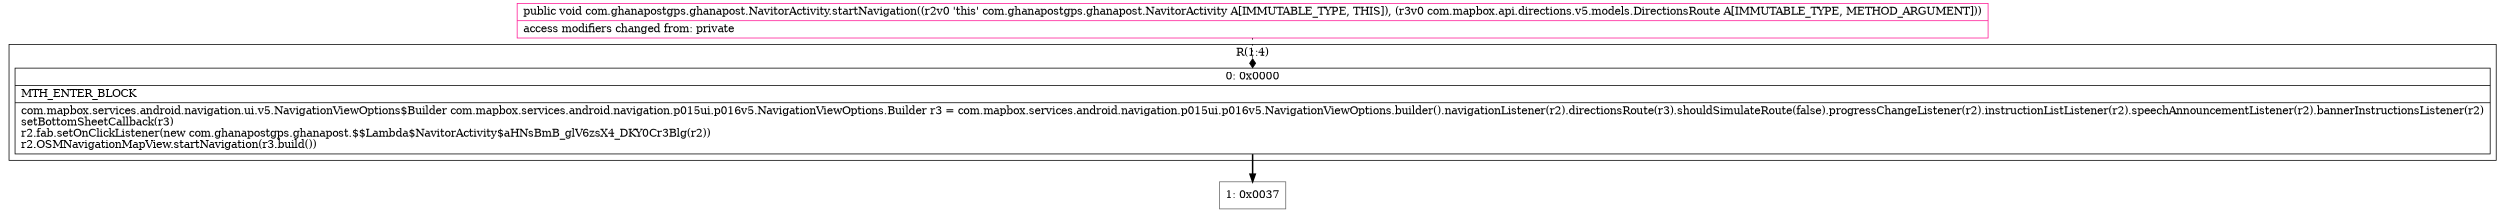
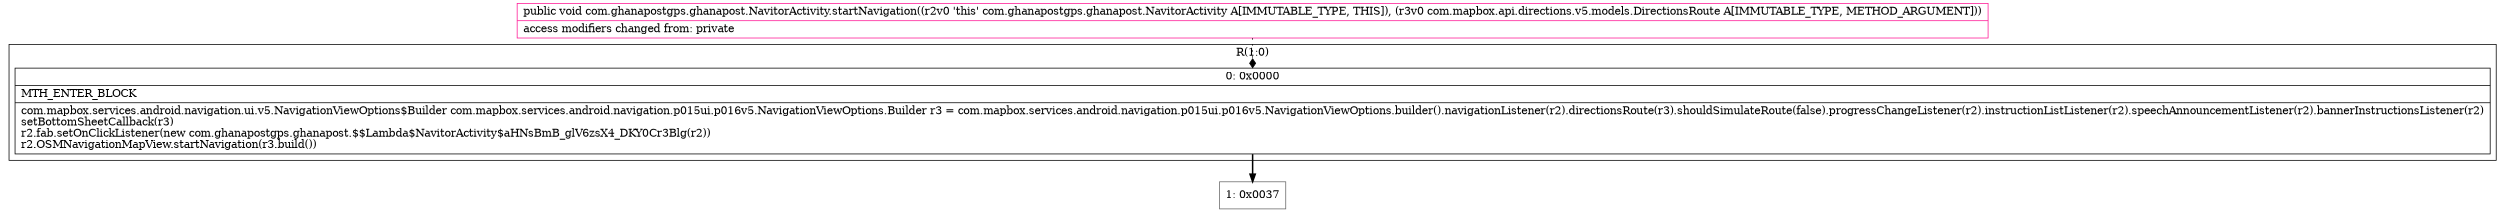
  digraph {
    node [shape=record]
    edge [color=black]
    n1 [color=black label="{0\:\ 0x0000|MTH_ENTER_BLOCK\l|com.mapbox.services.android.navigation.ui.v5.NavigationViewOptions$Builder com.mapbox.services.android.navigation.p015ui.p016v5.NavigationViewOptions.Builder r3 = com.mapbox.services.android.navigation.p015ui.p016v5.NavigationViewOptions.builder().navigationListener(r2).directionsRoute(r3).shouldSimulateRoute(false).progressChangeListener(r2).instructionListListener(r2).speechAnnouncementListener(r2).bannerInstructionsListener(r2)\lsetBottomSheetCallback(r3)\lr2.fab.setOnClickListener(new com.ghanapostgps.ghanapost.$$Lambda$NavitorActivity$aHNsBmB_glV6zsX4_DKY0Cr3Blg(r2))\lr2.OSMNavigationMapView.startNavigation(r3.build())\l}"]
    n2 [color=gray40 label="{1\:\ 0x0037}"]
    n3 [label="{public void com.ghanapostgps.ghanapost.NavitorActivity.startNavigation((r2v0 'this' com.ghanapostgps.ghanapost.NavitorActivity A[IMMUTABLE_TYPE, THIS]), (r3v0 com.mapbox.api.directions.v5.models.DirectionsRoute A[IMMUTABLE_TYPE, METHOD_ARGUMENT]))  | access modifiers changed from: private\l}" color=deeppink]
    subgraph cluster_1 {
-     label="R(1:4)"
+     label="R(1:0)"
      n1
    }
    n1 -> n2 [style=bold arrowhead=normal]
    n3 -> n1 [style=dotted arrowhead=diamond]
  }
